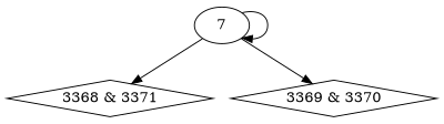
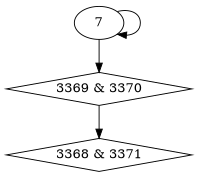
  digraph {
    node [shape=diamond]
    n1 [label="3368 & 3371"]
    n2 [label="3369 & 3370"]
    n3 [label=7 shape=""]
-   n3 -> n1
+   n2 -> n1
    n3 -> n2
    n3 -> n3
  }
